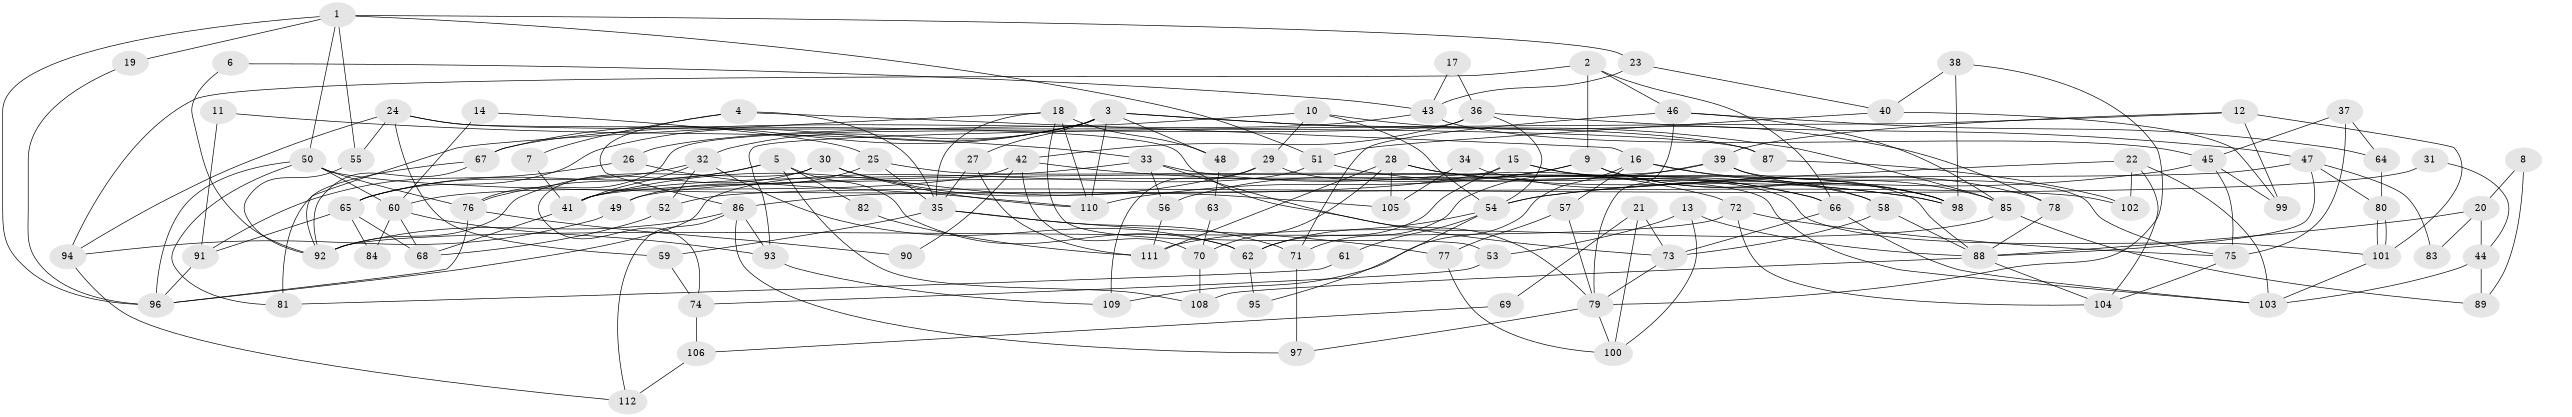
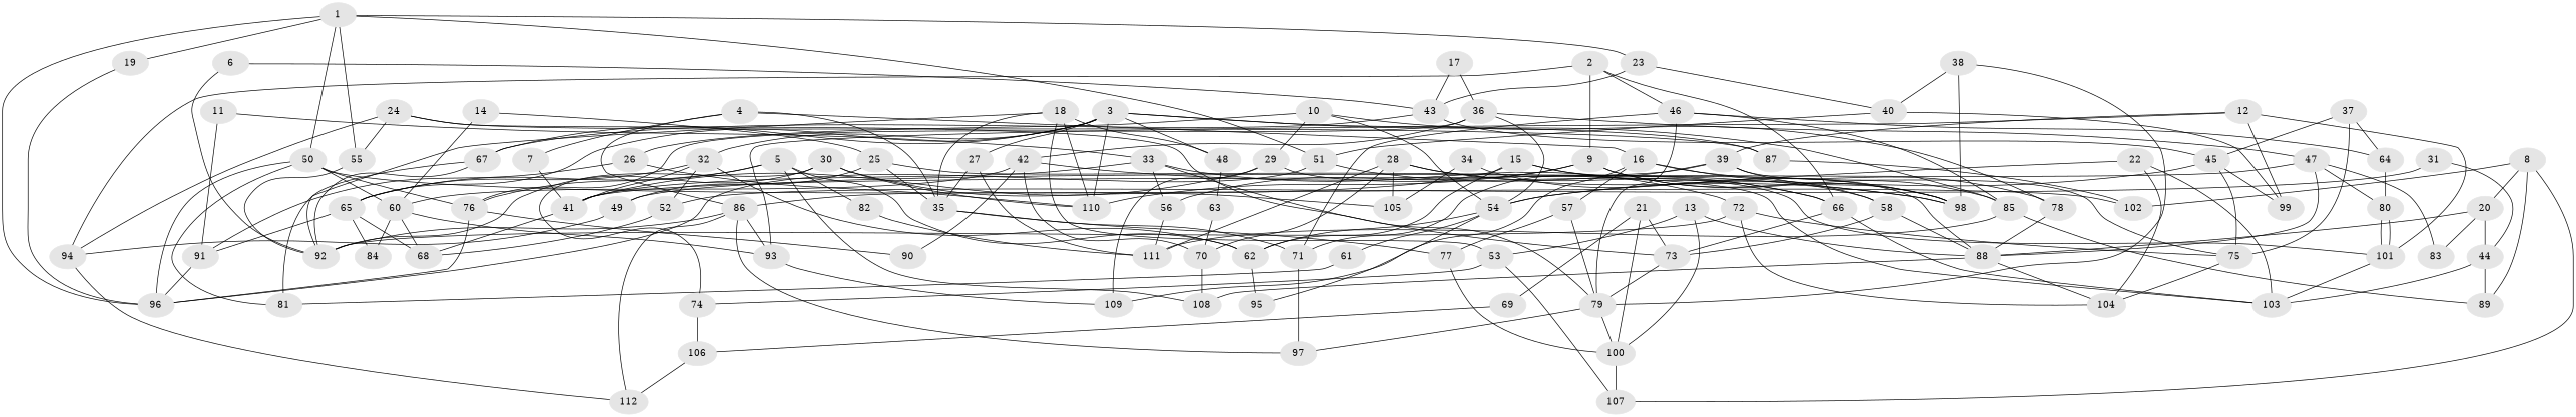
  graph {
    node [color=gray90 style=filled]
    1
    19
    23
    50
    51
    55
    96
    43
    40
    76
    60
    102
    81
    66
    92
    2
    9
    46
    94
    85
    110
    56
    98
    79
    71
    64
    73
    103
    112
    3
    27
    32
    48
    65
    67
    87
    35
    111
    62
    41
    52
    63
    91
    68
    84
    89
    4
    7
    16
    86
    78
    57
    58
    109
-   59
    77
    93
    97
    5
    82
    108
    95
    90
    6
    45
    8
    20
+   107
    88
    44
    83
    10
    26
    29
    54
    101
    61
    11
    33
    72
    12
    39
    99
    75
    13
    53
    100
    74
    104
    14
    25
    49
    15
    17
    36
    42
    47
    18
    21
    69
    106
    22
    24
    28
    70
    105
    30
    31
    34
    80
    37
    38
    1 -- 19
    1 -- 23
    1 -- 50
    1 -- 51
    1 -- 55
    1 -- 96
    19 -- 96
    23 -- 43
    23 -- 40
    50 -- 96
    50 -- 76
    50 -- 60
    50 -- 102
    50 -- 81
    51 -- 96
    51 -- 66
    55 -- 92
    43 -- 67
    43 -- 45
    40 -- 51
    40 -- 99
    76 -- 96
    76 -- 90
    60 -- 68
    60 -- 84
    60 -- 93
    66 -- 73
    66 -- 103
    2 -- 66
    2 -- 9
    2 -- 46
    2 -- 94
    9 -- 85
    9 -- 110
    9 -- 56
    9 -- 98
    46 -- 85
    46 -- 79
    46 -- 71
    46 -- 64
    94 -- 112
    85 -- 111
    85 -- 89
    56 -- 111
    79 -- 97
    79 -- 100
    71 -- 97
    64 -- 80
    73 -- 79
    3 -- 85
    3 -- 110
    3 -- 27
    3 -- 32
    3 -- 48
    3 -- 65
    3 -- 67
    3 -- 87
    27 -- 35
    27 -- 111
    32 -- 65
    32 -- 62
    32 -- 41
    32 -- 52
    48 -- 63
    65 -- 91
    65 -- 68
    65 -- 84
    67 -- 81
    67 -- 92
    87 -- 102
    35 -- 71
-   35 -- 59
    35 -- 77
    62 -- 95
    41 -- 68
    52 -- 68
    63 -- 70
    91 -- 96
    4 -- 35
    4 -- 7
    4 -- 16
    4 -- 86
    7 -- 41
    16 -- 78
    16 -- 57
    16 -- 58
    16 -- 109
    86 -- 92
    86 -- 112
    86 -- 93
    86 -- 97
    78 -- 88
    57 -- 79
    57 -- 77
    58 -- 73
    58 -- 88
-   59 -- 74
    77 -- 100
    93 -- 109
    5 -- 76
    5 -- 65
    5 -- 62
    5 -- 82
    5 -- 108
    82 -- 111
    6 -- 43
    6 -- 92
    45 -- 54
    45 -- 99
    45 -- 75
    8 -- 89
    8 -- 20
+   8 -- 107
    20 -- 88
    20 -- 44
    20 -- 83
    88 -- 108
    88 -- 104
    44 -- 103
    44 -- 89
    10 -- 78
    10 -- 26
    10 -- 29
    10 -- 54
    26 -- 110
    26 -- 91
    29 -- 41
    29 -- 109
    29 -- 101
    54 -- 62
    54 -- 95
    54 -- 61
    101 -- 103
    61 -- 81
    11 -- 91
    11 -- 33
    33 -- 56
    33 -- 73
    33 -- 41
    33 -- 72
    72 -- 92
    72 -- 75
    72 -- 104
    12 -- 93
    12 -- 101
    12 -- 39
    12 -- 99
    39 -- 98
    39 -- 71
    39 -- 41
    39 -- 75
    75 -- 104
    13 -- 88
    13 -- 53
    13 -- 100
+   53 -- 107
    53 -- 74
+   100 -- 107
    74 -- 106
    14 -- 60
    14 -- 25
    25 -- 103
    25 -- 35
    25 -- 49
    49 -- 94
    15 -- 98
    15 -- 62
    15 -- 86
    15 -- 88
    17 -- 43
    17 -- 36
    36 -- 76
    36 -- 54
    36 -- 42
    36 -- 47
    42 -- 60
    42 -- 98
    42 -- 90
    42 -- 70
    47 -- 88
    47 -- 83
    47 -- 49
    47 -- 80
    18 -- 92
    18 -- 110
    18 -- 48
    18 -- 35
    18 -- 53
    21 -- 73
    21 -- 100
    21 -- 69
    69 -- 106
    106 -- 112
-   22 -- 102
+   8 -- 102
    22 -- 103
    22 -- 54
    22 -- 104
    24 -- 55
    24 -- 94
    24 -- 79
    24 -- 87
-   24 -- 59
    28 -- 66
    28 -- 98
    28 -- 111
    28 -- 70
    28 -- 105
    70 -- 108
    30 -- 92
    30 -- 110
    30 -- 74
    30 -- 105
    31 -- 52
    31 -- 44
    34 -- 58
    34 -- 105
    80 -- 101
    80 -- 101
    37 -- 64
    37 -- 45
    37 -- 75
    38 -- 40
    38 -- 98
    38 -- 79
  }
